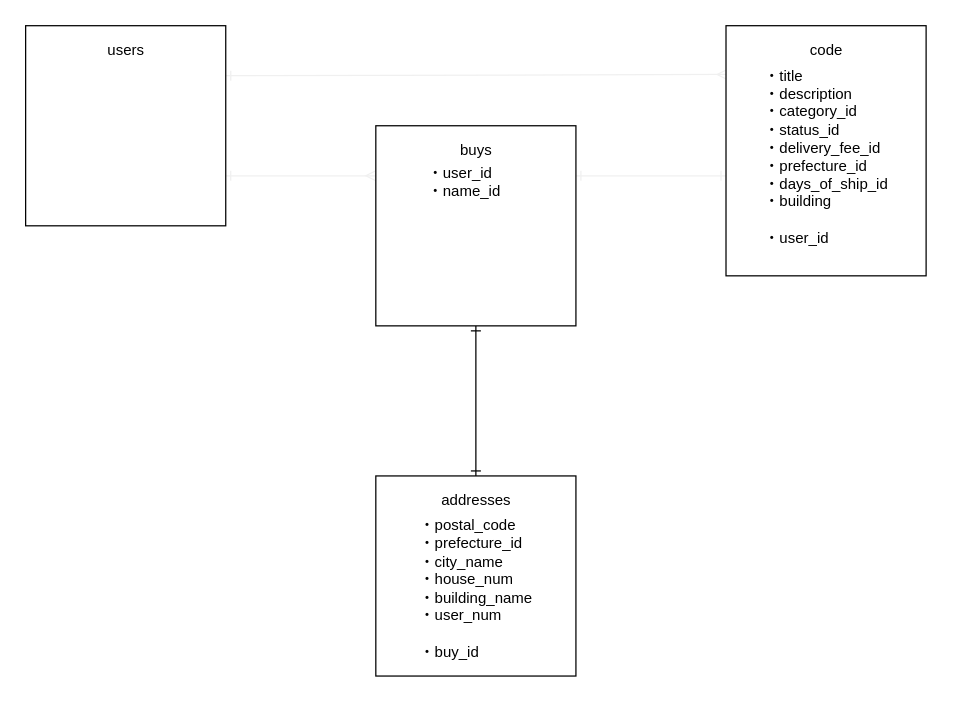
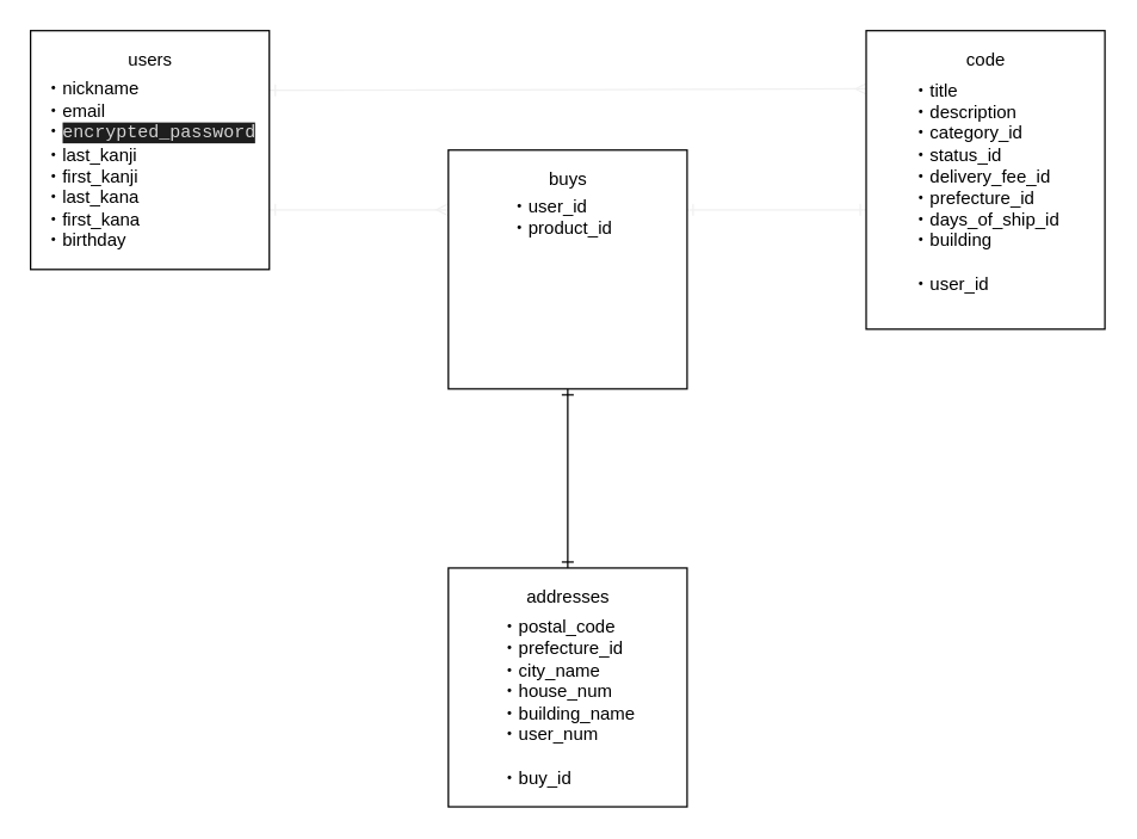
  <mxCell id="0" />
  <mxCell id="1" parent="0" />
  <mxCell id="2" style="edgeStyle=none;rounded=0;orthogonalLoop=1;jettySize=auto;html=1;exitX=1;exitY=0.25;exitDx=0;exitDy=0;entryX=0.006;entryY=0.195;entryDx=0;entryDy=0;startArrow=ERone;startFill=0;endArrow=ERmany;endFill=0;endSize=6;strokeColor=#f0f0f0;strokeWidth=1;entryPerimeter=0;" parent="1" source="4" target="9" edge="1"><mxGeometry relative="1" as="geometry" /></mxCell>
  <mxCell id="3" style="edgeStyle=none;rounded=0;orthogonalLoop=1;jettySize=auto;html=1;exitX=1;exitY=0.75;exitDx=0;exitDy=0;entryX=0;entryY=0.25;entryDx=0;entryDy=0;startArrow=ERone;startFill=0;endArrow=ERmany;endFill=0;endSize=6;strokeColor=#f0f0f0;strokeWidth=1;" parent="1" source="4" target="13" edge="1"><mxGeometry relative="1" as="geometry" /></mxCell>
  <mxCell id="4" value="" style="whiteSpace=wrap;html=1;" parent="1" vertex="1"><mxGeometry x="20" y="20" width="160" height="160" as="geometry" /></mxCell>
  <mxCell id="5" value="users" style="text;html=1;align=center;verticalAlign=middle;resizable=0;points=[];autosize=1;rotation=0;" parent="1" vertex="1"><mxGeometry x="80" y="30" width="40" height="20" as="geometry" /></mxCell>
+ <mxCell id="6" value="&lt;div style=&quot;text-align: left&quot;&gt;&lt;span&gt;・nickname&lt;/span&gt;&lt;/div&gt;&lt;div style=&quot;text-align: left&quot;&gt;&lt;span&gt;・email&lt;/span&gt;&lt;/div&gt;&lt;div style=&quot;text-align: left&quot;&gt;・&lt;span style=&quot;background-color: rgb(30 , 30 , 30) ; color: rgb(212 , 212 , 212) ; font-family: &amp;#34;menlo&amp;#34; , &amp;#34;monaco&amp;#34; , &amp;#34;courier new&amp;#34; , monospace ; text-align: center&quot;&gt;encrypted_password&lt;/span&gt;&lt;/div&gt;&lt;div style=&quot;text-align: left&quot;&gt;・last_kanji&lt;/div&gt;&lt;div style=&quot;text-align: left&quot;&gt;・first_kanji&lt;/div&gt;&lt;div style=&quot;text-align: left&quot;&gt;・last_kana&lt;/div&gt;&lt;div style=&quot;text-align: left&quot;&gt;・first_kana&lt;/div&gt;&lt;div style=&quot;text-align: left&quot;&gt;・birthday&lt;/div&gt;" style="text;html=1;align=center;verticalAlign=middle;resizable=0;points=[];autosize=1;" parent="1" vertex="1"><mxGeometry x="20" y="50" width="160" height="120" as="geometry" /></mxCell>
  <mxCell id="7" style="edgeStyle=none;rounded=0;orthogonalLoop=1;jettySize=auto;html=1;exitX=0.5;exitY=0;exitDx=0;exitDy=0;startArrow=ERmany;startFill=0;endArrow=ERone;endFill=0;endSize=6;strokeColor=#f0f0f0;strokeWidth=1;entryX=0.5;entryY=0;entryDx=0;entryDy=0;" parent="1" source="9" target="9" edge="1"><mxGeometry relative="1" as="geometry"><mxPoint x="660" y="-20" as="targetPoint" /></mxGeometry></mxCell>
  <mxCell id="8" style="edgeStyle=none;rounded=0;orthogonalLoop=1;jettySize=auto;html=1;entryX=1;entryY=0.25;entryDx=0;entryDy=0;startArrow=ERone;startFill=0;endArrow=ERone;endFill=0;endSize=6;strokeColor=#f0f0f0;strokeWidth=1;" parent="1" target="13" edge="1"><mxGeometry relative="1" as="geometry"><mxPoint x="580" y="140" as="sourcePoint" /></mxGeometry></mxCell>
  <mxCell id="9" value="" style="whiteSpace=wrap;html=1;" parent="1" vertex="1"><mxGeometry x="580" y="20" width="160" height="200" as="geometry" /></mxCell>
  <mxCell id="10" value="code" style="text;html=1;align=center;verticalAlign=middle;resizable=0;points=[];autosize=1;" parent="1" vertex="1"><mxGeometry x="630" y="30" width="60" height="20" as="geometry" /></mxCell>
  <mxCell id="11" value="&lt;div style=&quot;text-align: left&quot;&gt;&lt;span&gt;・title&lt;/span&gt;&lt;/div&gt;&lt;div style=&quot;text-align: left&quot;&gt;・description&lt;/div&gt;&lt;div style=&quot;text-align: left&quot;&gt;・category_id&lt;/div&gt;&lt;div style=&quot;text-align: left&quot;&gt;・status_id&lt;/div&gt;&lt;div style=&quot;text-align: left&quot;&gt;・delivery_fee_id&lt;/div&gt;&lt;div style=&quot;text-align: left&quot;&gt;・prefecture_id&lt;/div&gt;&lt;div style=&quot;text-align: left&quot;&gt;・days_of_ship_id&lt;/div&gt;&lt;div style=&quot;text-align: left&quot;&gt;・building&lt;/div&gt;&lt;div style=&quot;text-align: left&quot;&gt;&lt;br&gt;&lt;/div&gt;&lt;div style=&quot;text-align: left&quot;&gt;・user_id&lt;/div&gt;" style="text;html=1;align=center;verticalAlign=middle;resizable=0;points=[];autosize=1;" parent="1" vertex="1"><mxGeometry x="605" y="50" width="110" height="150" as="geometry" /></mxCell>
  <mxCell id="12" style="edgeStyle=orthogonalEdgeStyle;rounded=0;orthogonalLoop=1;jettySize=auto;html=1;exitX=0.5;exitY=1;exitDx=0;exitDy=0;entryX=0.5;entryY=0;entryDx=0;entryDy=0;endArrow=ERone;endFill=0;startArrow=ERone;startFill=0;" edge="1" parent="1" source="13" target="16"><mxGeometry relative="1" as="geometry" /></mxCell>
  <mxCell id="13" value="" style="whiteSpace=wrap;html=1;" parent="1" vertex="1"><mxGeometry x="300" y="100" width="160" height="160" as="geometry" /></mxCell>
  <mxCell id="14" value="buys" style="text;html=1;align=center;verticalAlign=middle;resizable=0;points=[];autosize=1;rotation=0;" parent="1" vertex="1"><mxGeometry x="360" y="110" width="40" height="20" as="geometry" /></mxCell>
- <mxCell id="15" value="・user_id&lt;br&gt;&lt;div style=&quot;&quot;&gt;&lt;span&gt;・name_id&lt;br&gt;&lt;/span&gt;&lt;/div&gt;" style="text;html=1;align=left;verticalAlign=middle;resizable=0;points=[];autosize=1;" parent="1" vertex="1"><mxGeometry x="340" y="130" width="80" height="30" as="geometry" /></mxCell>
+ <mxCell id="15" value="・user_id&lt;br&gt;&lt;div style=&quot;&quot;&gt;&lt;span&gt;・product_id&lt;br&gt;&lt;/span&gt;&lt;/div&gt;" style="text;html=1;align=left;verticalAlign=middle;resizable=0;points=[];autosize=1;" parent="1" vertex="1"><mxGeometry x="340" y="130" width="80" height="30" as="geometry" /></mxCell>
  <mxCell id="16" value="" style="whiteSpace=wrap;html=1;" parent="1" vertex="1"><mxGeometry x="300" y="380" width="160" height="160" as="geometry" /></mxCell>
  <mxCell id="17" value="addresses" style="text;html=1;align=center;verticalAlign=middle;resizable=0;points=[];autosize=1;rotation=0;" parent="1" vertex="1"><mxGeometry x="345" y="390" width="70" height="20" as="geometry" /></mxCell>
  <mxCell id="18" value="&lt;div style=&quot;text-align: left&quot;&gt;&lt;span&gt;・postal_code&lt;/span&gt;&lt;/div&gt;&lt;div style=&quot;text-align: left&quot;&gt;&lt;span&gt;・prefecture_id&lt;/span&gt;&lt;/div&gt;&lt;div style=&quot;text-align: left&quot;&gt;・city_name&lt;/div&gt;&lt;div style=&quot;text-align: left&quot;&gt;・house_num&lt;/div&gt;&lt;div style=&quot;text-align: left&quot;&gt;・building_name&lt;/div&gt;&lt;div style=&quot;text-align: left&quot;&gt;・user_num&lt;/div&gt;&lt;div style=&quot;text-align: left&quot;&gt;&lt;br&gt;&lt;/div&gt;&lt;div style=&quot;text-align: left&quot;&gt;・buy_id&lt;/div&gt;" style="text;html=1;align=center;verticalAlign=middle;resizable=0;points=[];autosize=1;" parent="1" vertex="1"><mxGeometry x="325" y="410" width="110" height="120" as="geometry" /></mxCell>
